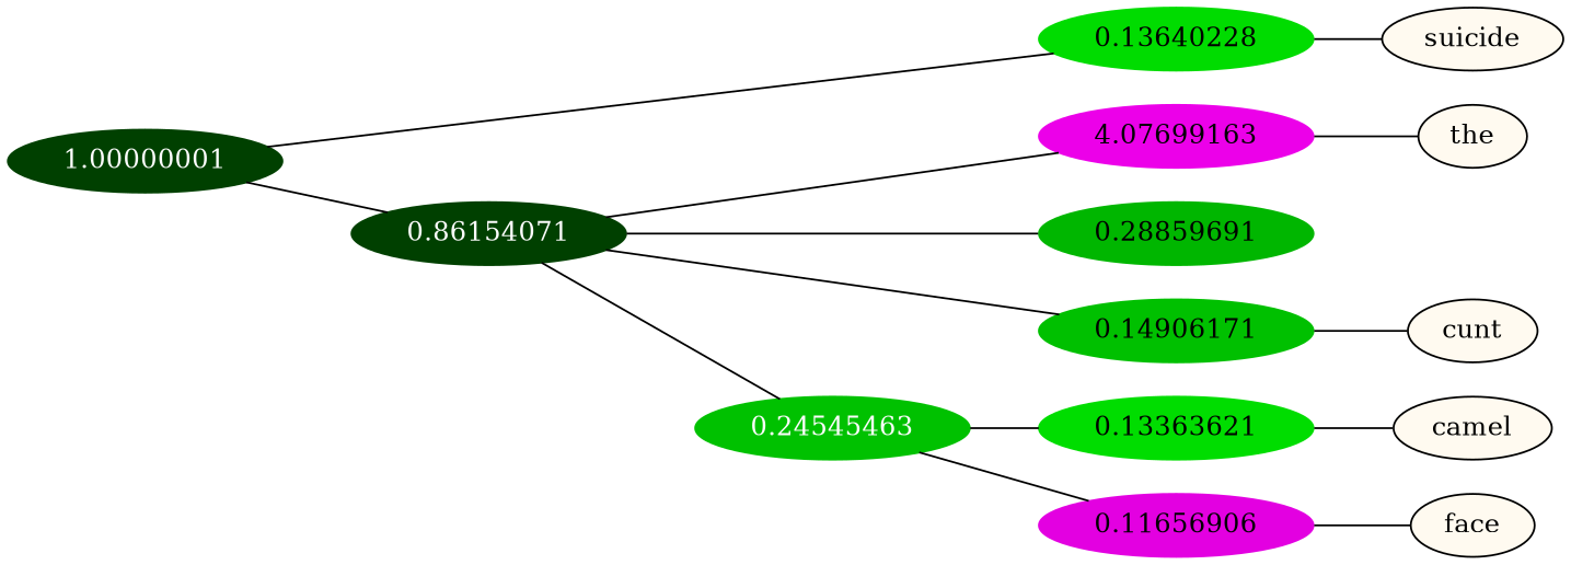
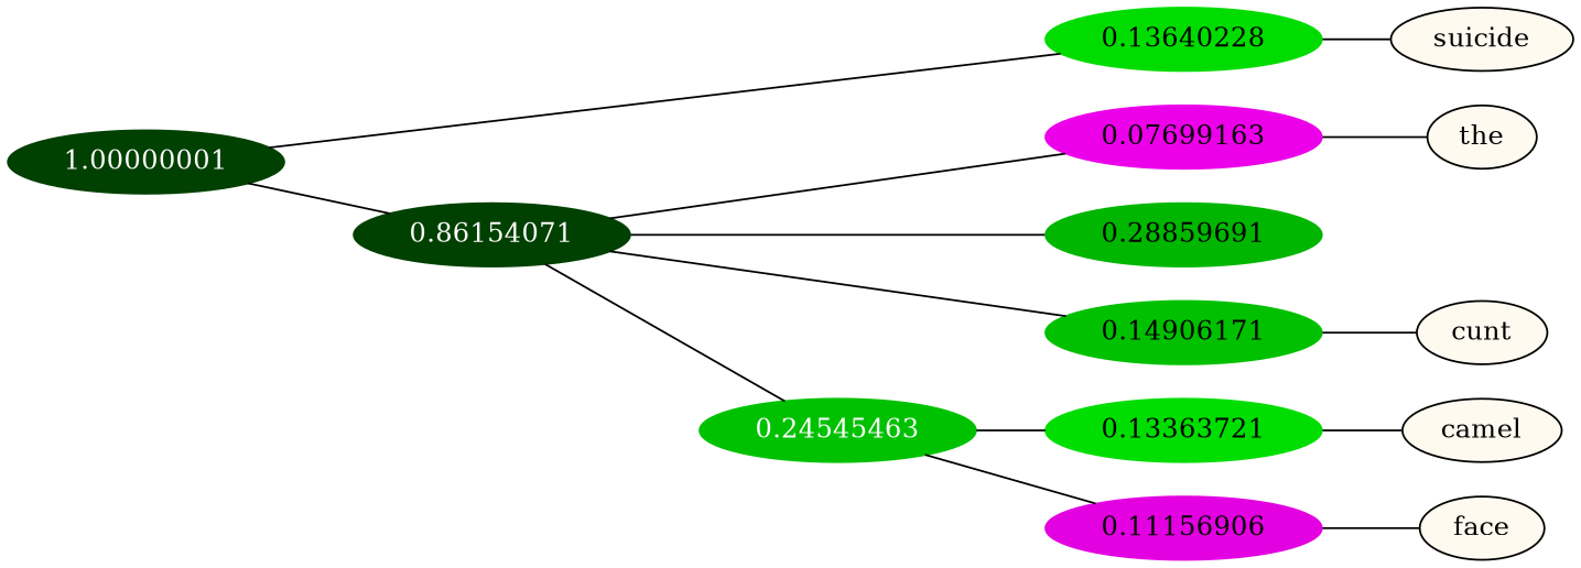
  graph {
    rankdir=LR
    node [color=black format=png nodesep=0.001 ordering=out overlap_scaling=0.01 ranksep=0.001 style=filled fontcolor=black]
    n1 [fillcolor=floralwhite height=0.15 label=suicide style="filled,solid" width=0.15 fontcolor=""]
    n2 [fillcolor=floralwhite height=0.15 label=the style="filled,solid" width=0.15 fontcolor=""]
    n3 [fillcolor=floralwhite height=0.15 label=camel style="filled,solid" width=0.15 fontcolor=""]
    n4 [fillcolor=floralwhite height=0.15 label=face style="filled,solid" width=0.15 fontcolor=""]
    n5 [fillcolor=floralwhite height=0.15 label=cunt style="filled,solid" width=0.15 fontcolor=""]
    n6 [color="0.334 1.000 0.863" height=0.15 label=0.13640228 width=0.15]
-   n7 [color="0.835 1.000 0.923" height=0.15 label=4.07699163 width=0.15]
-   n8 [color="0.334 1.000 0.866" height=0.15 label=0.13363621 width=0.15]
-   n9 [color="0.835 1.000 0.888" height=0.15 label=0.11656906 width=0.15]
+   n7 [color="0.835 1.000 0.923" height=0.15 label=0.07699163 width=0.15]
+   n8 [color="0.334 1.000 0.866" height=0.15 label=0.13363721 width=0.15]
+   n9 [color="0.835 1.000 0.888" height=0.15 label=0.11156906 width=0.15]
    n10 [color="0.334 1.000 0.711" height=0.15 label=0.28859691 width=0.15]
    n11 [color="0.334 1.000 0.751" height=0.15 label=0.14906171 width=0.15]
    n12 [color="0.334 1.000 0.250" fontcolor=grey99 height=0.15 label=1.00000001 width=0.15]
    n13 [color="0.334 1.000 0.250" fontcolor=grey99 height=0.15 label=0.86154071 width=0.15]
    n14 [color="0.334 1.000 0.755" fontcolor=grey99 height=0.15 label=0.24545463 width=0.15]
    subgraph sub_1 {
      rank=same
      n1
      n2
      n3
      n4
      n5
    }
    subgraph sub_2 {
      rank=same
      n6
      n7
      n8
      n9
      n10
      n11
    }
    n6 -- n1
    n7 -- n2
    n8 -- n3
    n9 -- n4
    n11 -- n5
    n12 -- n6
    n12 -- n13
    n13 -- n7
    n13 -- n10
    n13 -- n11
    n13 -- n14
    n14 -- n8
    n14 -- n9
  }
